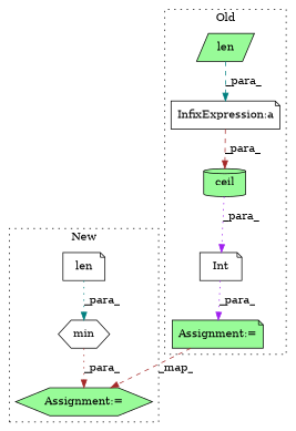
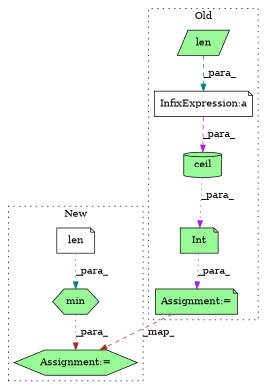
  digraph {
    node [a=32 fillcolor=palegreen l="4,1" shape=note style=filled]
    edge [color=brown style=dotted]
    n1 [l="5,1" label=ceil s="2258,2291" shape=cylinder]
    n2 [a=27 fillcolor=white l=3 label="InfixExpression:a" s=2283]
-   n3 [fillcolor=white label=Int s="2248,2292"]
+   n3 [label=Int s="2248,2292"]
    n4 [a=7 l=1 label="Assignment:=" s=2247]
    n5 [label=len s="2263,2282" shape=parallelogram]
-   n6 [fillcolor=white label=min s="1781,1803" shape=hexagon]
+   n6 [label=min s="1781,1803" shape=hexagon]
    n7 [fillcolor=white label=len s="1791,1802"]
    n8 [a=7 l=1 label="Assignment:=" s=1780 shape=hexagon]
    subgraph cluster_1 {
      label=Old
      style=dotted
      n1
      n2
      n3
      n4
      n5
    }
    subgraph cluster_2 {
      label=New
      style=dotted
      n6
      n7
      n8
    }
    n1 -> n3 [color=purple label=_para_]
-   n2 -> n1 [label=_para_ style=dashed]
+   n2 -> n1 [color=purple label=_para_ style=dashed]
    n3 -> n4 [color=purple label=_para_]
    n4 -> n8 [label=_map_ style=dashed]
    n5 -> n2 [color=teal label=_para_ style=dashed]
    n6 -> n8 [label=_para_]
    n7 -> n6 [color=teal label=_para_]
  }
